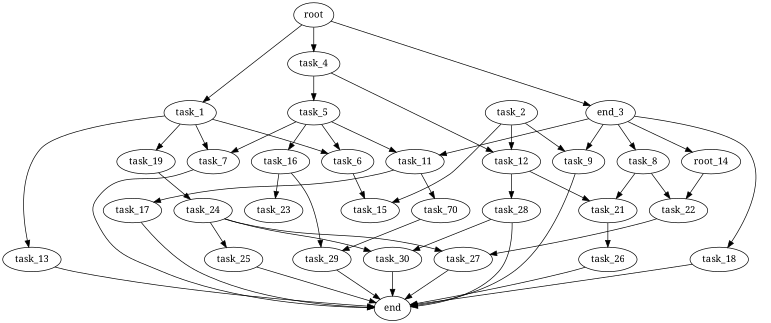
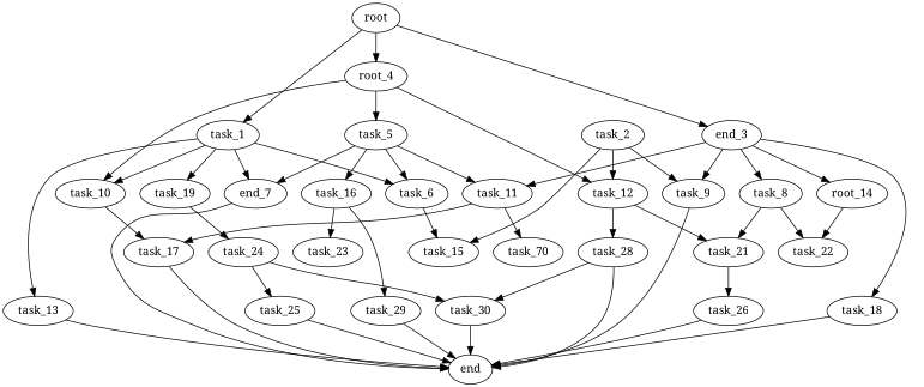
  digraph {
    fontname="Noto Serif"
    node [fontname="Noto Serif"]
    edge [fontname="Noto Serif"]
    root
    task_1
    n3 [label=end_3]
-   task_4
+   task_4 [label=root_4]
    task_6
-   task_7
+   task_7 [label=end_7]
+   task_10
    task_13
    task_19
    task_2
    task_9
    task_12
    task_15
    task_8
    task_11
    n16 [label=root_14]
    task_18
    task_5
    task_16
    end
    task_17
    task_24
    task_21
    task_28
    task_22
    n26 [label=task_70]
    task_23
    task_29
    task_26
-   task_27
    task_30
    task_25
    root -> task_1
    root -> n3
    root -> task_4
    task_1 -> task_6
    task_1 -> task_7
+   task_1 -> task_10
    task_1 -> task_13
    task_1 -> task_19
    n3 -> task_9
    n3 -> task_8
    n3 -> task_11
    n3 -> n16
    n3 -> task_18
+   task_4 -> task_10
    task_4 -> task_12
    task_4 -> task_5
    task_6 -> task_15
    task_7 -> end
+   task_10 -> task_17
    task_13 -> end
    task_19 -> task_24
    task_2 -> task_9
    task_2 -> task_12
    task_2 -> task_15
    task_9 -> end
    task_12 -> task_21
    task_12 -> task_28
    task_8 -> task_21
    task_8 -> task_22
    task_11 -> task_17
    task_11 -> n26
    n16 -> task_22
    task_18 -> end
    task_5 -> task_6
    task_5 -> task_7
    task_5 -> task_11
    task_5 -> task_16
    task_16 -> task_23
    task_16 -> task_29
    task_17 -> end
-   task_24 -> task_27
    task_24 -> task_30
    task_24 -> task_25
    task_21 -> task_26
    task_28 -> end
    task_28 -> task_30
-   task_22 -> task_27
-   n26 -> task_29
    task_29 -> end
    task_26 -> end
-   task_27 -> end
    task_30 -> end
    task_25 -> end
  }
